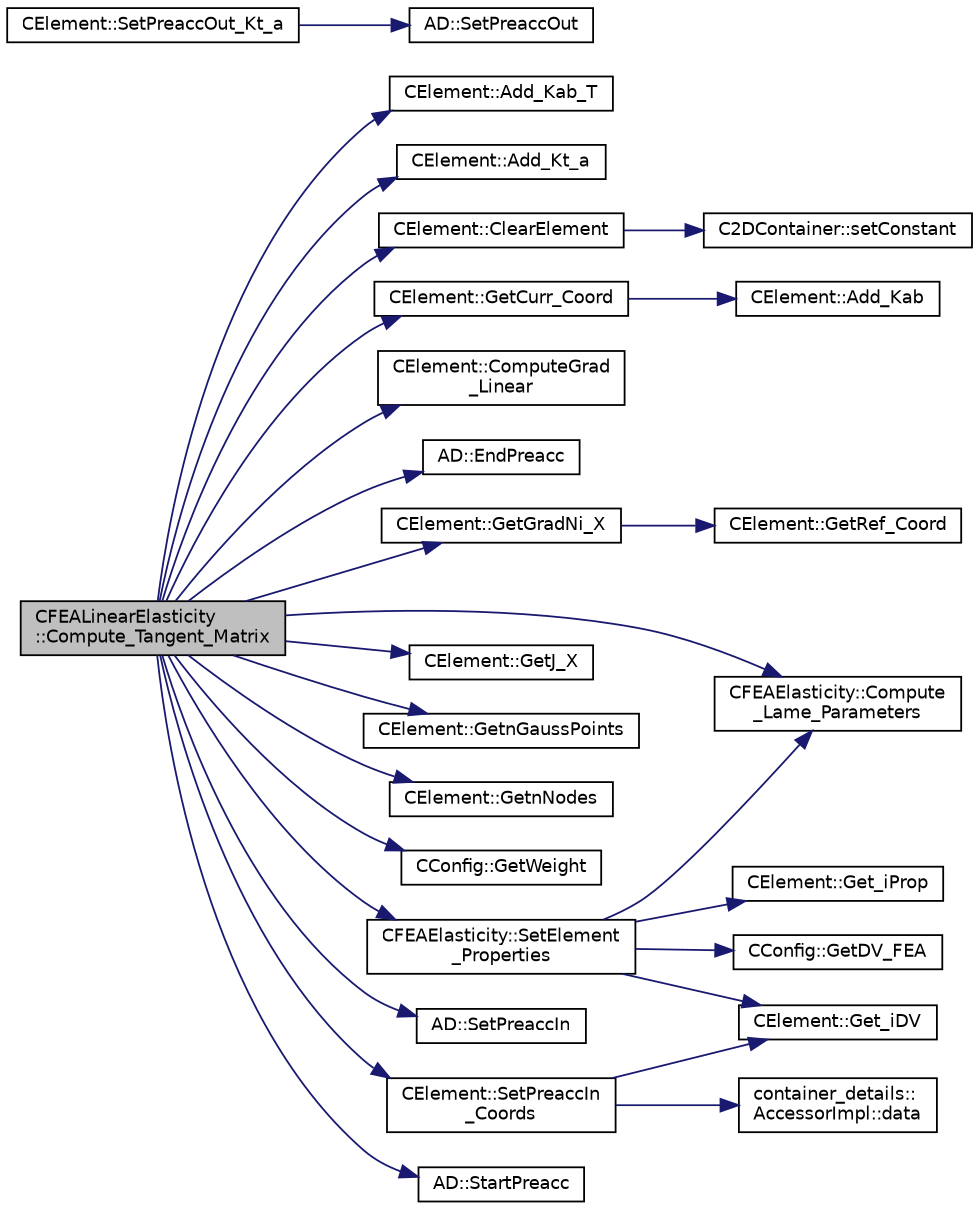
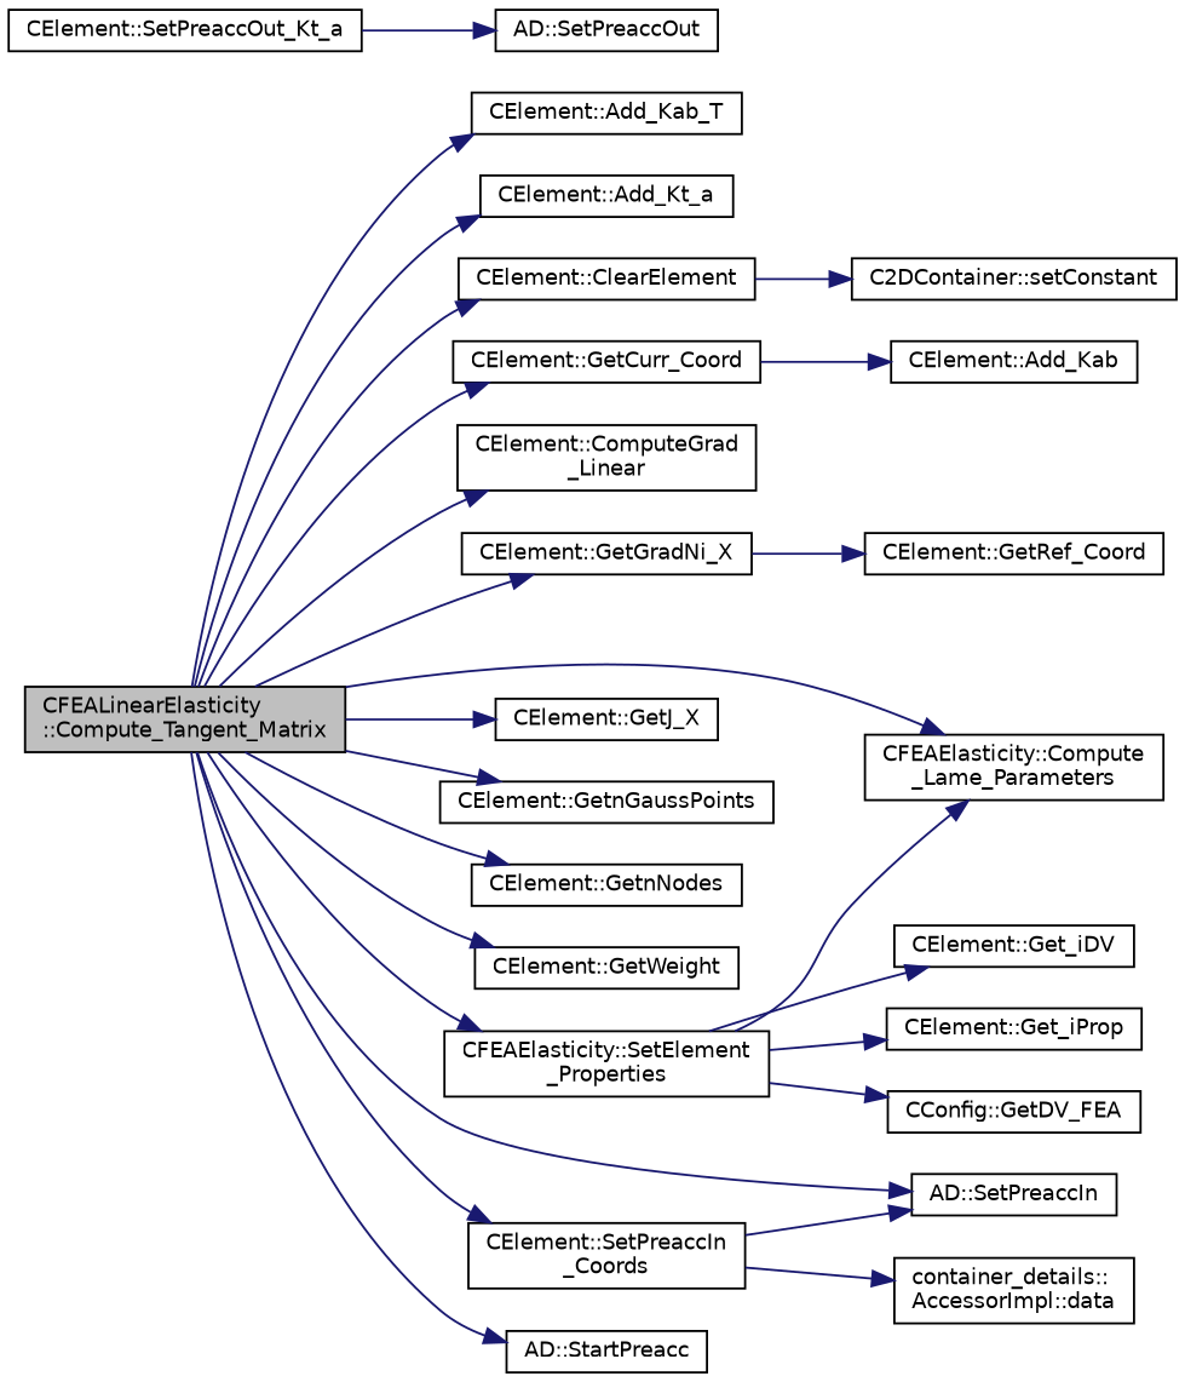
  digraph {
    rankdir=LR
    node [color=black fillcolor=white fontname=Helvetica fontsize=10 shape=record style=filled]
    edge [color=midnightblue fontname=Helvetica fontsize=10 labelfontname=Helvetica labelfontsize=10 style=solid]
    n1 [fillcolor=grey75 fontcolor=black height=0.2 label="CFEALinearElasticity\l::Compute_Tangent_Matrix" width=0.4]
    n2 [height=0.2 label="CElement::Add_Kab_T" width=0.4]
    n3 [height=0.2 label="CElement::Add_Kt_a" width=0.4]
    n4 [height=0.2 label="CElement::ClearElement" width=0.4]
    n5 [height=0.2 label="CFEAElasticity::Compute\l_Lame_Parameters" width=0.4]
    n6 [height=0.2 label="CElement::ComputeGrad\l_Linear" width=0.4]
-   n7 [height=0.2 label="AD::EndPreacc" width=0.4]
    n8 [height=0.2 label="CElement::GetCurr_Coord" width=0.4]
    n9 [height=0.2 label="CElement::GetGradNi_X" width=0.4]
    n10 [height=0.2 label="CElement::GetJ_X" width=0.4]
    n11 [height=0.2 label="CElement::GetnGaussPoints" width=0.4]
    n12 [height=0.2 label="CElement::GetnNodes" width=0.4]
-   n13 [height=0.2 label="CConfig::GetWeight" width=0.4]
+   n13 [height=0.2 label="CElement::GetWeight" width=0.4]
    n14 [height=0.2 label="CFEAElasticity::SetElement\l_Properties" width=0.4]
    n15 [height=0.2 label="AD::SetPreaccIn" width=0.4]
    n16 [height=0.2 label="CElement::SetPreaccIn\l_Coords" width=0.4]
    n17 [height=0.2 label="AD::StartPreacc" width=0.4]
    n18 [height=0.2 label="CElement::Add_Kab" width=0.4]
    n19 [height=0.2 label="C2DContainer::setConstant" width=0.4]
    n20 [height=0.2 label="CElement::GetRef_Coord" width=0.4]
    n21 [height=0.2 label="CElement::Get_iDV" width=0.4]
    n22 [height=0.2 label="CElement::Get_iProp" width=0.4]
    n23 [height=0.2 label="CConfig::GetDV_FEA" width=0.4]
    n24 [height=0.2 label="container_details::\lAccessorImpl::data" width=0.4]
    n25 [height=0.2 label="CElement::SetPreaccOut_Kt_a" width=0.4]
    n26 [height=0.2 label="AD::SetPreaccOut" width=0.4]
    n1 -> n2
    n1 -> n3
    n1 -> n4
    n1 -> n5
    n1 -> n6
-   n1 -> n7
    n1 -> n8
    n1 -> n9
    n1 -> n10
    n1 -> n11
    n1 -> n12
    n1 -> n13
    n1 -> n14
    n1 -> n15
    n1 -> n16
    n1 -> n17
    n4 -> n19
    n8 -> n18
    n9 -> n20
    n14 -> n5
    n14 -> n21
    n14 -> n22
    n14 -> n23
-   n16 -> n21
+   n16 -> n15
    n16 -> n24
    n25 -> n26
  }
